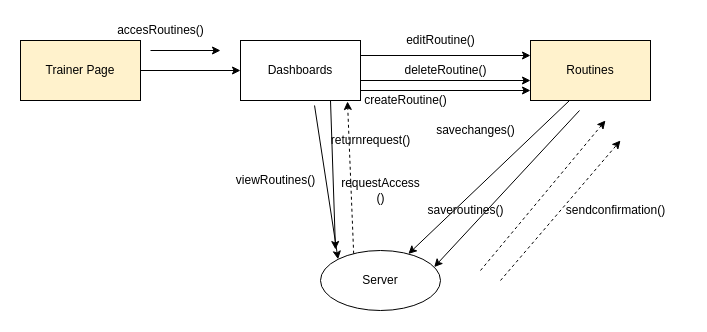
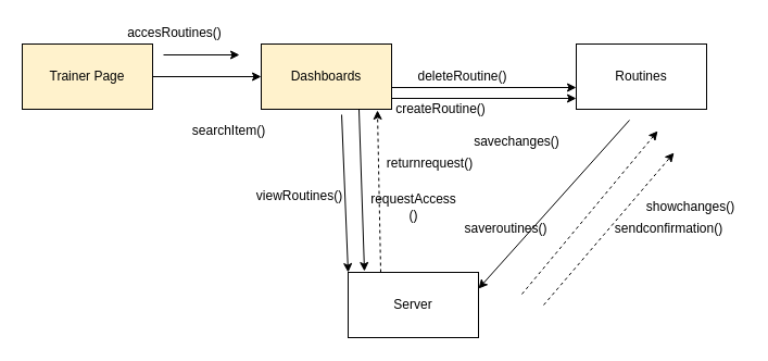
  <mxCell id="0" />
  <mxCell id="1" parent="0" />
- <mxCell id="2" value="Dashboards" style="rounded=0;whiteSpace=wrap;html=1;" vertex="1" parent="1"><mxGeometry x="240" y="40" width="120" height="60" as="geometry" /></mxCell>
- <mxCell id="3" value="Routines" style="rounded=0;whiteSpace=wrap;html=1;fillColor=#fff2cc;" vertex="1" parent="1"><mxGeometry x="530" y="40" width="120" height="60" as="geometry" /></mxCell>
- <mxCell id="4" value="Server" style="ellipse;whiteSpace=wrap;html=1;" vertex="1" parent="1"><mxGeometry x="320" y="250" width="120" height="60" as="geometry" /></mxCell>
+ <mxCell id="2" value="Dashboards" style="rounded=0;whiteSpace=wrap;html=1;fillColor=#fff2cc;" vertex="1" parent="1"><mxGeometry x="240" y="40" width="120" height="60" as="geometry" /></mxCell>
+ <mxCell id="3" value="Routines" style="rounded=0;whiteSpace=wrap;html=1;" vertex="1" parent="1"><mxGeometry x="530" y="40" width="120" height="60" as="geometry" /></mxCell>
+ <mxCell id="4" value="Server" style="rounded=0;whiteSpace=wrap;html=1;" vertex="1" parent="1"><mxGeometry x="320" y="250" width="120" height="60" as="geometry" /></mxCell>
  <mxCell id="5" value="" style="endArrow=classic;html=1;exitX=0.75;exitY=1;exitDx=0;exitDy=0;entryX=0.125;entryY=-0.017;entryDx=0;entryDy=0;entryPerimeter=0;" edge="1" parent="1" source="2" target="4"><mxGeometry width="50" height="50" relative="1" as="geometry"><mxPoint x="550" y="130" as="sourcePoint" /><mxPoint x="600" y="80" as="targetPoint" /></mxGeometry></mxCell>
- <mxCell id="6" value="" style="endArrow=classic;html=1;exitX=0.325;exitY=1;exitDx=0;exitDy=0;exitPerimeter=0;" edge="1" parent="1" source="3" target="4"><mxGeometry width="50" height="50" relative="1" as="geometry"><mxPoint x="550" y="130" as="sourcePoint" /><mxPoint x="600" y="80" as="targetPoint" /></mxGeometry></mxCell>
  <mxCell id="7" value="" style="endArrow=classic;html=1;entryX=1;entryY=1;entryDx=0;entryDy=0;" edge="1" parent="1"><mxGeometry width="50" height="50" relative="1" as="geometry"><mxPoint x="150" y="50" as="sourcePoint" /><mxPoint x="220" y="50" as="targetPoint" /></mxGeometry></mxCell>
- <mxCell id="8" value="" style="endArrow=classic;html=1;exitX=1;exitY=0.25;exitDx=0;exitDy=0;entryX=0;entryY=0.25;entryDx=0;entryDy=0;" edge="1" parent="1" source="2" target="3"><mxGeometry width="50" height="50" relative="1" as="geometry"><mxPoint x="510" y="130" as="sourcePoint" /><mxPoint x="450" y="170" as="targetPoint" /></mxGeometry></mxCell>
  <mxCell id="9" value="" style="endArrow=classic;html=1;entryX=0;entryY=0.5;entryDx=0;entryDy=0;" edge="1" parent="1" target="2"><mxGeometry width="50" height="50" relative="1" as="geometry"><mxPoint x="140" y="70" as="sourcePoint" /><mxPoint x="540" y="160" as="targetPoint" /></mxGeometry></mxCell>
  <mxCell id="10" value="Trainer Page" style="rounded=0;whiteSpace=wrap;html=1;fillColor=#fff2cc;" vertex="1" parent="1"><mxGeometry x="20" y="40" width="120" height="60" as="geometry" /></mxCell>
  <mxCell id="11" value="" style="html=1;labelBackgroundColor=#ffffff;startArrow=none;startFill=0;startSize=6;endArrow=classic;endFill=1;endSize=6;jettySize=auto;orthogonalLoop=1;strokeWidth=1;dashed=1;fontSize=14;" edge="1" parent="1"><mxGeometry width="60" height="60" relative="1" as="geometry"><mxPoint x="500" y="280" as="sourcePoint" /><mxPoint x="620" y="140" as="targetPoint" /><Array as="points" /></mxGeometry></mxCell>
  <mxCell id="12" value="" style="html=1;labelBackgroundColor=#ffffff;startArrow=none;startFill=0;startSize=6;endArrow=classic;endFill=1;endSize=6;jettySize=auto;orthogonalLoop=1;strokeWidth=1;dashed=1;fontSize=14;" edge="1" parent="1"><mxGeometry width="60" height="60" relative="1" as="geometry"><mxPoint x="480" y="270" as="sourcePoint" /><mxPoint x="605" y="120" as="targetPoint" /><Array as="points" /></mxGeometry></mxCell>
  <mxCell id="13" value="accesRoutines()" style="text;html=1;align=center;verticalAlign=middle;resizable=0;points=[];autosize=1;strokeColor=none;" vertex="1" parent="1"><mxGeometry x="110" y="20" width="100" height="20" as="geometry" /></mxCell>
  <mxCell id="14" value="" style="html=1;labelBackgroundColor=#ffffff;startArrow=none;startFill=0;startSize=6;endArrow=classic;endFill=1;endSize=6;jettySize=auto;orthogonalLoop=1;strokeWidth=1;dashed=1;fontSize=14;exitX=0.25;exitY=0;exitDx=0;exitDy=0;" edge="1" parent="1" source="4"><mxGeometry width="60" height="60" relative="1" as="geometry"><mxPoint x="415" y="150" as="sourcePoint" /><mxPoint x="347" y="101" as="targetPoint" /><Array as="points" /></mxGeometry></mxCell>
- <mxCell id="15" value="returnrequest()" style="text;html=1;align=center;verticalAlign=middle;resizable=0;points=[];autosize=1;strokeColor=none;" vertex="1" parent="1"><mxGeometry x="325" y="130" width="90" height="20" as="geometry" /></mxCell>
+ <mxCell id="15" value="returnrequest()" style="text;html=1;align=center;verticalAlign=middle;resizable=0;points=[];autosize=1;strokeColor=none;" vertex="1" parent="1"><mxGeometry x="350" y="140" width="90" height="20" as="geometry" /></mxCell>
  <mxCell id="16" value="requestAccess&lt;br&gt;()" style="text;html=1;align=center;verticalAlign=middle;resizable=0;points=[];autosize=1;strokeColor=none;" vertex="1" parent="1"><mxGeometry x="335" y="175" width="90" height="30" as="geometry" /></mxCell>
  <mxCell id="17" value="" style="endArrow=classic;html=1;exitX=1;exitY=0.25;exitDx=0;exitDy=0;entryX=0;entryY=0.25;entryDx=0;entryDy=0;" edge="1" parent="1"><mxGeometry width="50" height="50" relative="1" as="geometry"><mxPoint y="80" as="sourcePoint" x="360" /><mxPoint x="530" y="80" as="targetPoint" /></mxGeometry></mxCell>
  <mxCell id="18" value="createRoutine()" style="text;html=1;align=center;verticalAlign=middle;resizable=0;points=[];autosize=1;strokeColor=none;" vertex="1" parent="1"><mxGeometry x="355" y="90" width="100" height="20" as="geometry" /></mxCell>
- <mxCell id="19" value="deleteRoutine()" style="text;html=1;align=center;verticalAlign=middle;resizable=0;points=[];autosize=1;strokeColor=none;" vertex="1" parent="1"><mxGeometry x="395" y="60" width="100" height="20" as="geometry" /></mxCell>
+ <mxCell id="19" value="deleteRoutine()" style="text;html=1;align=center;verticalAlign=middle;resizable=0;points=[];autosize=1;strokeColor=none;" vertex="1" parent="1"><mxGeometry x="375" y="60" width="100" height="20" as="geometry" /></mxCell>
  <mxCell id="20" value="sendconfirmation()" style="text;html=1;align=center;verticalAlign=middle;resizable=0;points=[];autosize=1;strokeColor=none;" vertex="1" parent="1"><mxGeometry x="560" y="200" width="110" height="20" as="geometry" /></mxCell>
+ <mxCell id="21" value="showchanges()" style="text;html=1;align=center;verticalAlign=middle;resizable=0;points=[];autosize=1;strokeColor=none;" vertex="1" parent="1"><mxGeometry x="585" y="180" width="100" height="20" as="geometry" /></mxCell>
  <mxCell id="22" value="" style="html=1;labelBackgroundColor=#ffffff;startArrow=none;startFill=0;startSize=6;endArrow=none;endFill=1;endSize=6;jettySize=auto;orthogonalLoop=1;strokeWidth=1;dashed=1;fontSize=14;" edge="1" parent="1"><mxGeometry width="60" height="60" relative="1" as="geometry"><mxPoint x="560" y="210" as="sourcePoint" /><mxPoint x="560" y="210" as="targetPoint" /><Array as="points" /></mxGeometry></mxCell>
  <mxCell id="23" value="savechanges()" style="text;html=1;align=center;verticalAlign=middle;resizable=0;points=[];autosize=1;strokeColor=none;rotation=0;" vertex="1" parent="1"><mxGeometry x="430" y="120" width="90" height="20" as="geometry" /></mxCell>
+ <mxCell id="24" value="searchItem()" style="text;html=1;align=center;verticalAlign=middle;resizable=0;points=[];autosize=1;strokeColor=none;" vertex="1" parent="1"><mxGeometry x="170" y="110" width="80" height="20" as="geometry" /></mxCell>
  <mxCell id="25" value="" style="endArrow=classic;html=1;exitX=1;exitY=0.25;exitDx=0;exitDy=0;entryX=0;entryY=0.25;entryDx=0;entryDy=0;" edge="1" parent="1"><mxGeometry width="50" height="50" relative="1" as="geometry"><mxPoint y="90" as="sourcePoint" x="360" /><mxPoint x="530" y="90" as="targetPoint" /></mxGeometry></mxCell>
- <mxCell id="26" value="editRoutine()" style="text;html=1;align=center;verticalAlign=middle;resizable=0;points=[];autosize=1;strokeColor=none;" vertex="1" parent="1"><mxGeometry x="400" y="30" width="80" height="20" as="geometry" /></mxCell>
  <mxCell id="27" value="" style="endArrow=classic;html=1;exitX=0.325;exitY=1;exitDx=0;exitDy=0;exitPerimeter=0;entryX=1;entryY=0.25;entryDx=0;entryDy=0;" edge="1" parent="1" target="4"><mxGeometry width="50" height="50" relative="1" as="geometry"><mxPoint x="579" y="110" as="sourcePoint" /><mxPoint x="427.8" y="230" as="targetPoint" /></mxGeometry></mxCell>
  <mxCell id="28" value="saveroutines()" style="text;html=1;align=center;verticalAlign=middle;resizable=0;points=[];autosize=1;strokeColor=none;" vertex="1" parent="1"><mxGeometry x="420" y="200" width="90" height="20" as="geometry" /></mxCell>
  <mxCell id="29" value="" style="endArrow=classic;html=1;exitX=0.617;exitY=1.083;exitDx=0;exitDy=0;entryX=0;entryY=0;entryDx=0;entryDy=0;exitPerimeter=0;" edge="1" parent="1" source="2" target="4"><mxGeometry width="50" height="50" relative="1" as="geometry"><mxPoint x="340" y="110" as="sourcePoint" /><mxPoint x="345" y="258.98" as="targetPoint" /></mxGeometry></mxCell>
  <mxCell id="30" value="viewRoutines()" style="text;html=1;align=center;verticalAlign=middle;resizable=0;points=[];autosize=1;strokeColor=none;" vertex="1" parent="1"><mxGeometry x="230" y="170" width="90" height="20" as="geometry" /></mxCell>
